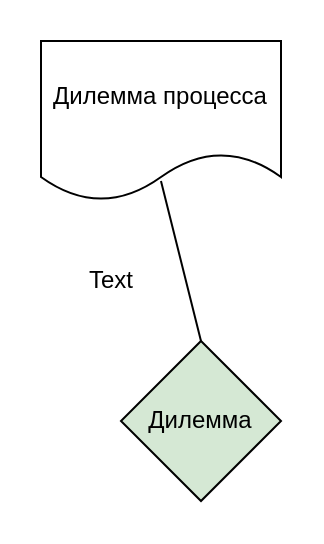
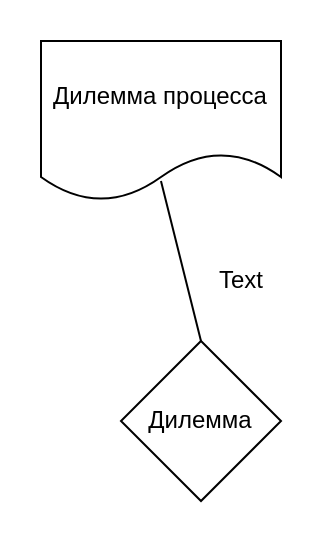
  <mxCell id="0" />
  <mxCell id="1" parent="0" />
  <mxCell id="2" value="Дилемма процесса" style="shape=document;whiteSpace=wrap;html=1;boundedLbl=1;" vertex="1" parent="1"><mxGeometry x="20" y="20" width="120" height="80" as="geometry" /></mxCell>
- <mxCell id="3" value="Дилемма" style="rhombus;whiteSpace=wrap;html=1;fillColor=#d5e8d4;" vertex="1" parent="1"><mxGeometry x="60" y="170" width="80" height="80" as="geometry" /></mxCell>
+ <mxCell id="3" value="Дилемма" style="rhombus;whiteSpace=wrap;html=1;" vertex="1" parent="1"><mxGeometry x="60" y="170" width="80" height="80" as="geometry" /></mxCell>
  <mxCell id="4" value="" style="endArrow=none;html=1;rounded=0;exitX=0.5;exitY=0;exitDx=0;exitDy=0;" edge="1" parent="1" source="3"><mxGeometry width="50" height="50" relative="1" as="geometry"><mxPoint x="90" y="120" as="sourcePoint" /><mxPoint x="80" y="90" as="targetPoint" /></mxGeometry></mxCell>
- <mxCell id="5" value="Text" style="text;html=1;align=center;verticalAlign=middle;resizable=0;points=[];autosize=1;strokeColor=none;fillColor=none;" vertex="1" parent="1"><mxGeometry x="35" y="130" width="40" height="20" as="geometry" /></mxCell>
+ <mxCell id="5" value="Text" style="text;html=1;align=center;verticalAlign=middle;resizable=0;points=[];autosize=1;strokeColor=none;fillColor=none;" vertex="1" parent="1"><mxGeometry x="100" y="130" width="40" height="20" as="geometry" /></mxCell>
